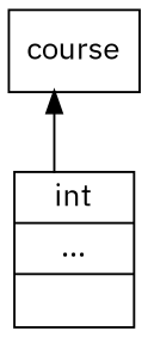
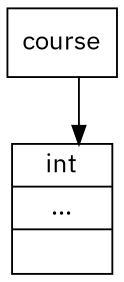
  digraph {
    rankdir=BT
    splines=ortho
    fontname="IBM Plex Sans"
    node [shape=record fontname="IBM Plex Sans"]
    n1 [label="{<f0>int|<f1>  ... |<f2>   }"]
    course
-   n1 -> course [fontname="IBM Plex Sans"]
+   course -> n1 [fontname="IBM Plex Sans"]
  }
